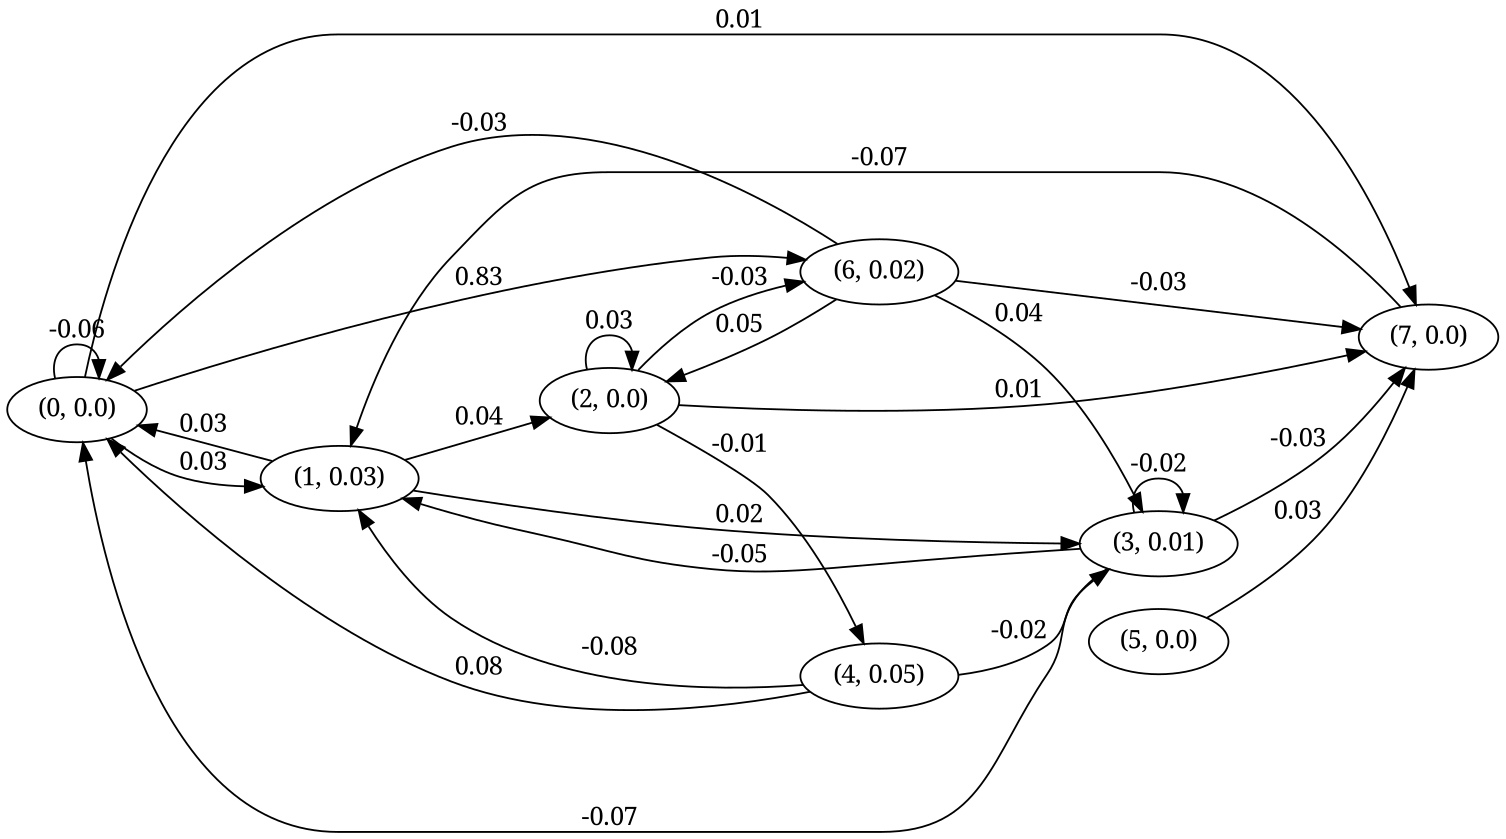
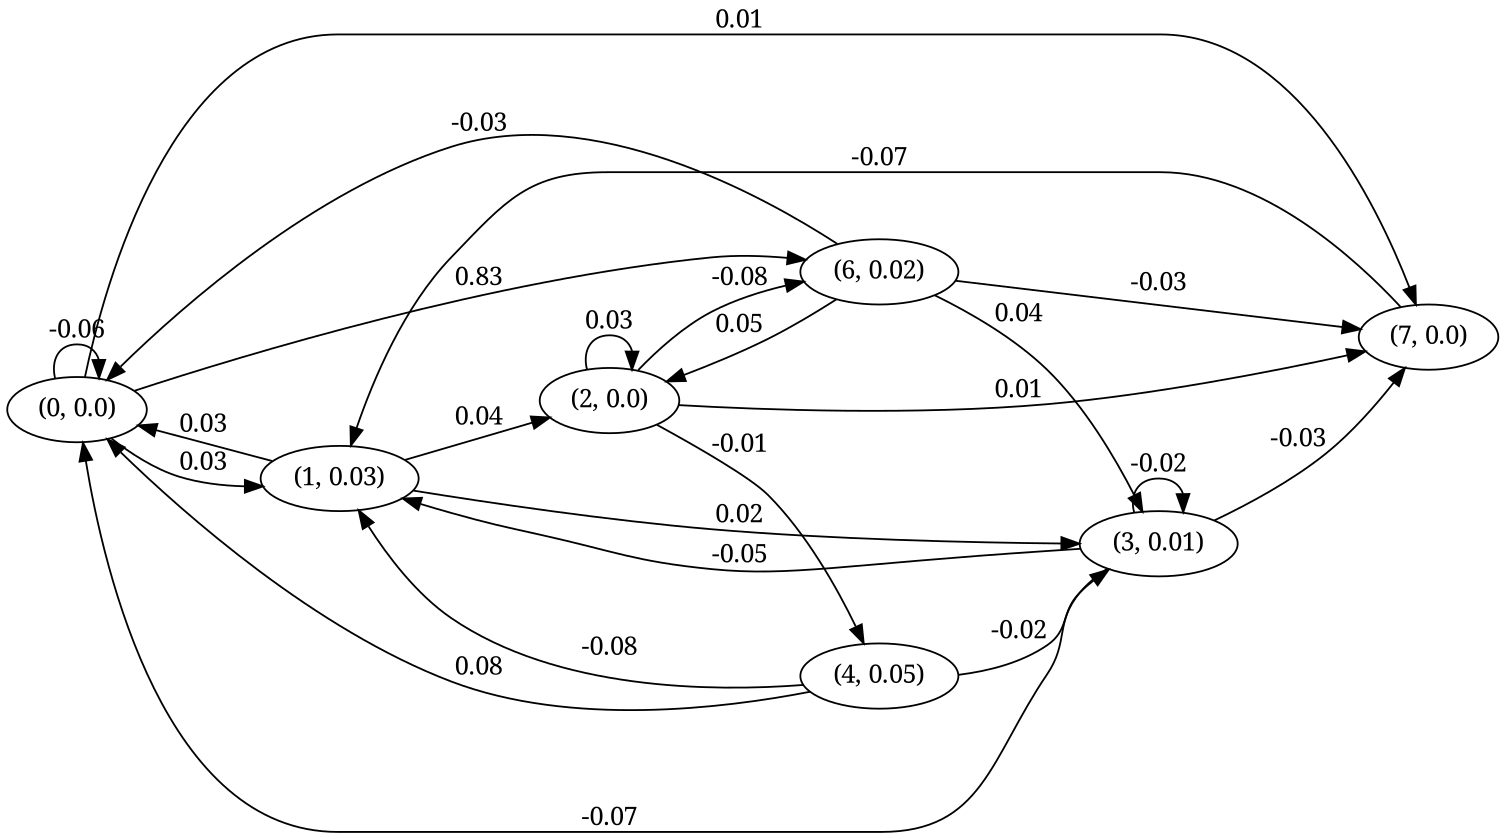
  digraph {
    fontname="Noto Serif"
    rankdir=LR
    node [fontname="Noto Serif"]
    edge [fontname="Noto Serif"]
    n1 [label="(0, 0.0)"]
    n2 [label="(1, 0.03)"]
    n3 [label="(6, 0.02)"]
    n4 [label="(7, 0.0)"]
    n5 [label="(2, 0.0)"]
    n6 [label="(3, 0.01)"]
    n7 [label="(4, 0.05)"]
-   n8 [label="(5, 0.0)"]
    n1 -> n1 [label=-0.06]
    n1 -> n2 [label=0.03]
    n1 -> n3 [label=0.83]
    n1 -> n4 [label=0.01]
    n2 -> n1 [label=0.03]
    n2 -> n5 [label=0.04]
    n2 -> n6 [label=0.02]
    n3 -> n1 [label=-0.03]
    n3 -> n4 [label=-0.03]
    n3 -> n5 [label=0.05]
    n3 -> n6 [label=0.04]
    n4 -> n2 [label=-0.07]
-   n5 -> n3 [label=-0.03]
+   n5 -> n3 [label=-0.08]
    n5 -> n4 [label=0.01]
    n5 -> n5 [label=0.03]
    n5 -> n7 [label=-0.01]
    n6 -> n1 [label=-0.07]
    n6 -> n2 [label=-0.05]
    n6 -> n4 [label=-0.03]
    n6 -> n6 [label=-0.02]
    n7 -> n1 [label=0.08]
    n7 -> n2 [label=-0.08]
    n7 -> n6 [label=-0.02]
-   n8 -> n4 [label=0.03]
  }
